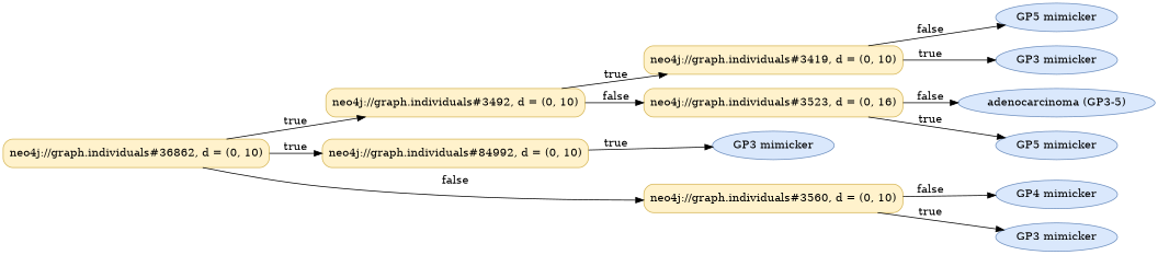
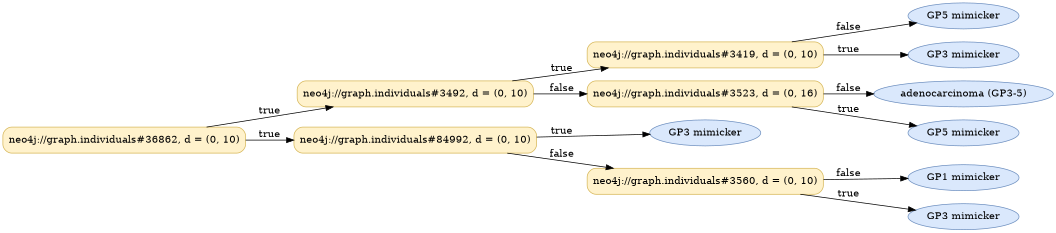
  digraph {
    fontname="Times-Roman"
    rankdir=LR
    node [color="#6C8EBF" fillcolor="#DAE8FC" fontname="Times-Roman" shape=ellipse style="rounded,filled"]
    n1 [color="#D6B656" fillcolor="#FFF2CC" label="neo4j://graph.individuals#36862, d = (0, 10)" shape=box]
    n2 [color="#D6B656" fillcolor="#FFF2CC" label="neo4j://graph.individuals#3492, d = (0, 10)" shape=box]
    n3 [color="#D6B656" fillcolor="#FFF2CC" label="neo4j://graph.individuals#84992, d = (0, 10)" shape=box]
    n4 [color="#D6B656" fillcolor="#FFF2CC" label="neo4j://graph.individuals#3523, d = (0, 16)" shape=box]
    n5 [color="#D6B656" fillcolor="#FFF2CC" label="neo4j://graph.individuals#3419, d = (0, 10)" shape=box]
    n6 [color="#D6B656" fillcolor="#FFF2CC" label="neo4j://graph.individuals#3560, d = (0, 10)" shape=box]
    n7 [label="GP3 mimicker"]
    n8 [label="adenocarcinoma (GP3-5)"]
    n9 [label="GP5 mimicker"]
    n10 [label="GP5 mimicker"]
    n11 [label="GP3 mimicker"]
-   n12 [label="GP4 mimicker"]
+   n12 [label="GP1 mimicker"]
    n13 [label="GP3 mimicker"]
    n1 -> n2 [label=true]
    n1 -> n3 [label=true]
    n2 -> n4 [label=false]
    n2 -> n5 [label=true]
-   n1 -> n6 [label=false]
+   n3 -> n6 [label=false]
    n3 -> n7 [label=true]
    n4 -> n8 [label=false]
    n4 -> n9 [label=true]
    n5 -> n10 [label=false]
    n5 -> n11 [label=true]
    n6 -> n12 [label=false]
    n6 -> n13 [label=true]
  }
